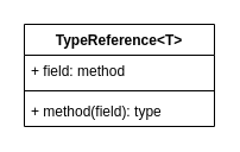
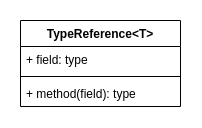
  <mxCell id="0" />
  <mxCell id="1" parent="0" />
  <mxCell id="2" value="TypeReference&lt;T&gt;" style="swimlane;fontStyle=1;align=center;verticalAlign=top;childLayout=stackLayout;horizontal=1;startSize=26;horizontalStack=0;resizeParent=1;resizeParentMax=0;resizeLast=0;collapsible=1;marginBottom=0;" vertex="1" parent="1"><mxGeometry x="20" y="20" width="160" height="86" as="geometry" /></mxCell>
- <mxCell id="3" value="+ field: method" style="text;strokeColor=none;fillColor=none;align=left;verticalAlign=top;spacingLeft=4;spacingRight=4;overflow=hidden;rotatable=0;points=[[0,0.5],[1,0.5]];portConstraint=eastwest;" vertex="1" parent="2"><mxGeometry y="26" width="160" height="26" as="geometry" /></mxCell>
+ <mxCell id="3" value="+ field: type" style="text;strokeColor=none;fillColor=none;align=left;verticalAlign=top;spacingLeft=4;spacingRight=4;overflow=hidden;rotatable=0;points=[[0,0.5],[1,0.5]];portConstraint=eastwest;" vertex="1" parent="2"><mxGeometry y="26" width="160" height="26" as="geometry" /></mxCell>
  <mxCell id="4" value="" style="line;strokeWidth=1;fillColor=none;align=left;verticalAlign=middle;spacingTop=-1;spacingLeft=3;spacingRight=3;rotatable=0;labelPosition=right;points=[];portConstraint=eastwest;" vertex="1" parent="2"><mxGeometry y="52" width="160" height="8" as="geometry" /></mxCell>
  <mxCell id="5" value="+ method(field): type" style="text;strokeColor=none;fillColor=none;align=left;verticalAlign=top;spacingLeft=4;spacingRight=4;overflow=hidden;rotatable=0;points=[[0,0.5],[1,0.5]];portConstraint=eastwest;" vertex="1" parent="2"><mxGeometry y="60" width="160" height="26" as="geometry" /></mxCell>
